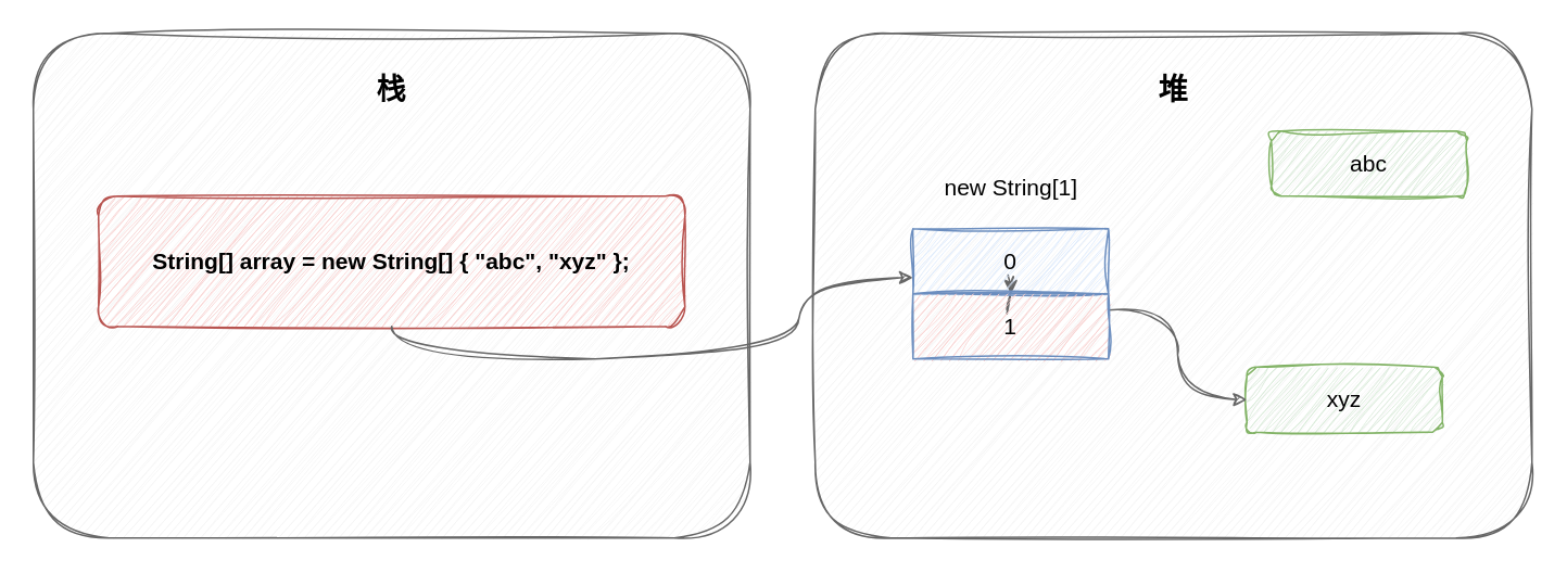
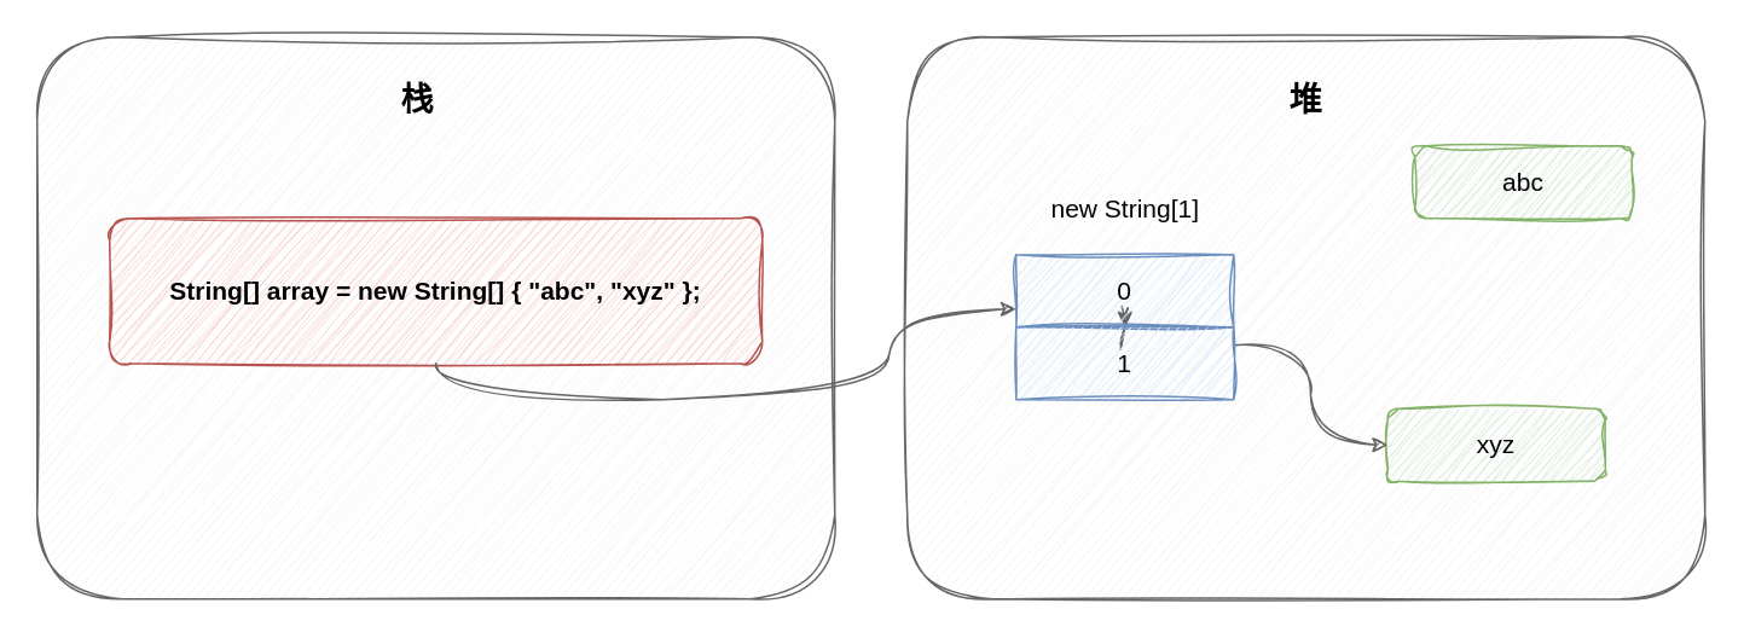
  <mxCell id="0" />
  <mxCell id="1" parent="0" />
  <mxCell id="2" value="" style="group" parent="1" vertex="1" connectable="0"><mxGeometry x="20" y="20" width="920" height="310" as="geometry" /></mxCell>
  <mxCell id="3" value="" style="whiteSpace=wrap;html=1;rounded=1;sketch=1;jiggle=2;curveFitting=1;strokeColor=#666666;align=center;verticalAlign=middle;fontFamily=Helvetica;fontSize=14;fillColor=#f5f5f5;fontColor=#333333;" parent="2" vertex="1"><mxGeometry x="480" width="440" height="310" as="geometry" /></mxCell>
  <mxCell id="4" value="" style="whiteSpace=wrap;html=1;rounded=1;sketch=1;jiggle=2;curveFitting=1;strokeColor=#666666;align=center;verticalAlign=middle;fontFamily=Helvetica;fontSize=14;fillColor=#f5f5f5;fontColor=#333333;" parent="2" vertex="1"><mxGeometry width="440" height="310" as="geometry" /></mxCell>
  <mxCell id="5" value="String[] array = new String[] { &quot;abc&quot;, &quot;xyz&quot; };" style="rounded=1;whiteSpace=wrap;html=1;sketch=1;curveFitting=1;jiggle=2;fontSize=14;fillColor=#f8cecc;strokeColor=#b85450;fontStyle=1" parent="2" vertex="1"><mxGeometry x="40" y="100" width="360" height="80" as="geometry" /></mxCell>
  <mxCell id="6" value="abc" style="rounded=1;whiteSpace=wrap;html=1;fontSize=14;sketch=1;curveFitting=1;jiggle=2;fillColor=#d5e8d4;strokeColor=#82b366;" parent="2" vertex="1"><mxGeometry x="760" y="60" width="120" height="40" as="geometry" /></mxCell>
  <mxCell id="7" value="xyz" style="rounded=1;whiteSpace=wrap;html=1;fontSize=14;sketch=1;curveFitting=1;jiggle=2;fillColor=#d5e8d4;strokeColor=#82b366;" parent="2" vertex="1"><mxGeometry x="745" y="205" width="120" height="40" as="geometry" /></mxCell>
- <mxCell id="8" value="栈" style="text;html=1;strokeColor=none;fillColor=none;align=center;verticalAlign=middle;whiteSpace=wrap;rounded=0;fontSize=18;fontFamily=Helvetica;fontColor=default;fontStyle=1" parent="2" vertex="1"><mxGeometry x="190" y="10" width="60" height="50" as="geometry" /></mxCell>
+ <mxCell id="8" value="栈" style="text;html=1;strokeColor=none;fillColor=none;align=center;verticalAlign=middle;whiteSpace=wrap;rounded=0;fontSize=18;fontFamily=Helvetica;fontColor=default;fontStyle=1" parent="2" vertex="1"><mxGeometry x="180" y="10" width="60" height="50" as="geometry" /></mxCell>
  <mxCell id="9" value="堆" style="text;html=1;strokeColor=none;fillColor=none;align=center;verticalAlign=middle;whiteSpace=wrap;rounded=0;fontSize=18;fontFamily=Helvetica;fontColor=default;fontStyle=1" parent="2" vertex="1"><mxGeometry x="670" y="10" width="60" height="50" as="geometry" /></mxCell>
  <mxCell id="10" style="edgeStyle=orthogonalEdgeStyle;rounded=0;orthogonalLoop=1;jettySize=auto;html=1;fontFamily=Helvetica;fontSize=14;fontColor=default;curved=1;sketch=1;curveFitting=1;jiggle=2;fillColor=#f5f5f5;strokeColor=#666666;" parent="2" source="11" target="14" edge="1"><mxGeometry relative="1" as="geometry" /></mxCell>
  <mxCell id="11" value="0" style="rounded=0;whiteSpace=wrap;html=1;fontSize=14;sketch=1;curveFitting=1;jiggle=2;fillColor=#dae8fc;strokeColor=#6c8ebf;" parent="2" vertex="1"><mxGeometry x="540" y="120" width="120" height="40" as="geometry" /></mxCell>
  <mxCell id="12" style="edgeStyle=orthogonalEdgeStyle;rounded=0;orthogonalLoop=1;jettySize=auto;html=1;exitX=0.5;exitY=1;exitDx=0;exitDy=0;entryX=0;entryY=0.75;entryDx=0;entryDy=0;fontFamily=Helvetica;fontSize=14;fontColor=default;curved=1;sketch=1;curveFitting=1;jiggle=2;fillColor=#f5f5f5;strokeColor=#666666;" parent="2" source="5" target="11" edge="1"><mxGeometry relative="1" as="geometry" /></mxCell>
  <mxCell id="13" style="edgeStyle=orthogonalEdgeStyle;rounded=0;orthogonalLoop=1;jettySize=auto;html=1;exitX=1;exitY=0.25;exitDx=0;exitDy=0;entryX=0;entryY=0.5;entryDx=0;entryDy=0;fontFamily=Helvetica;fontSize=14;fontColor=default;curved=1;sketch=1;curveFitting=1;jiggle=2;fillColor=#f5f5f5;strokeColor=#666666;" parent="2" source="14" target="7" edge="1"><mxGeometry relative="1" as="geometry" /></mxCell>
- <mxCell id="14" value="1" style="rounded=0;whiteSpace=wrap;html=1;sketch=1;curveFitting=1;jiggle=2;fontSize=14;fillColor=#f8cecc;strokeColor=#6c8ebf;" parent="2" vertex="1"><mxGeometry x="540" y="160" width="120" height="40" as="geometry" /></mxCell>
+ <mxCell id="14" value="1" style="rounded=0;whiteSpace=wrap;html=1;sketch=1;curveFitting=1;jiggle=2;fontSize=14;fillColor=#dae8fc;strokeColor=#6c8ebf;" parent="2" vertex="1"><mxGeometry x="540" y="160" width="120" height="40" as="geometry" /></mxCell>
  <mxCell id="15" value="new String[1]" style="text;html=1;align=center;verticalAlign=middle;resizable=0;points=[];autosize=1;strokeColor=none;fillColor=none;fontSize=14;fontFamily=Helvetica;fontColor=default;" parent="2" vertex="1"><mxGeometry x="545" y="80" width="110" height="30" as="geometry" /></mxCell>
